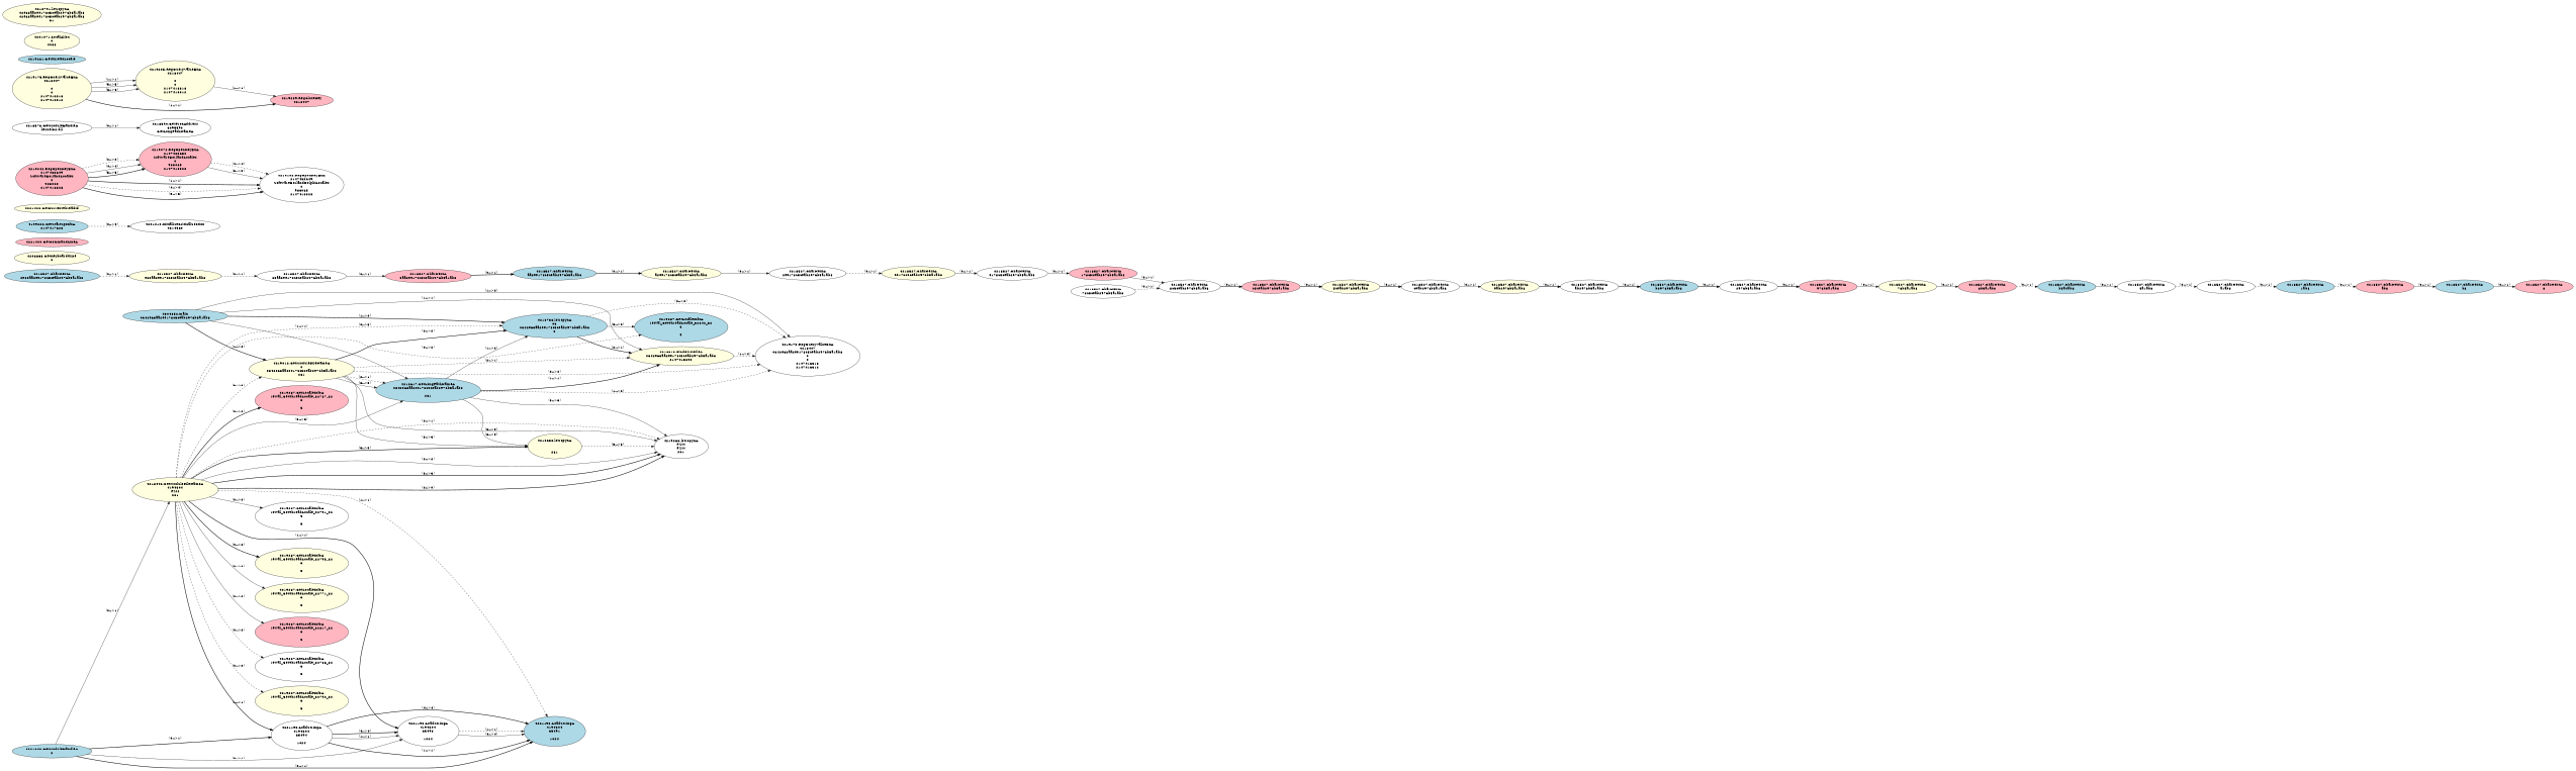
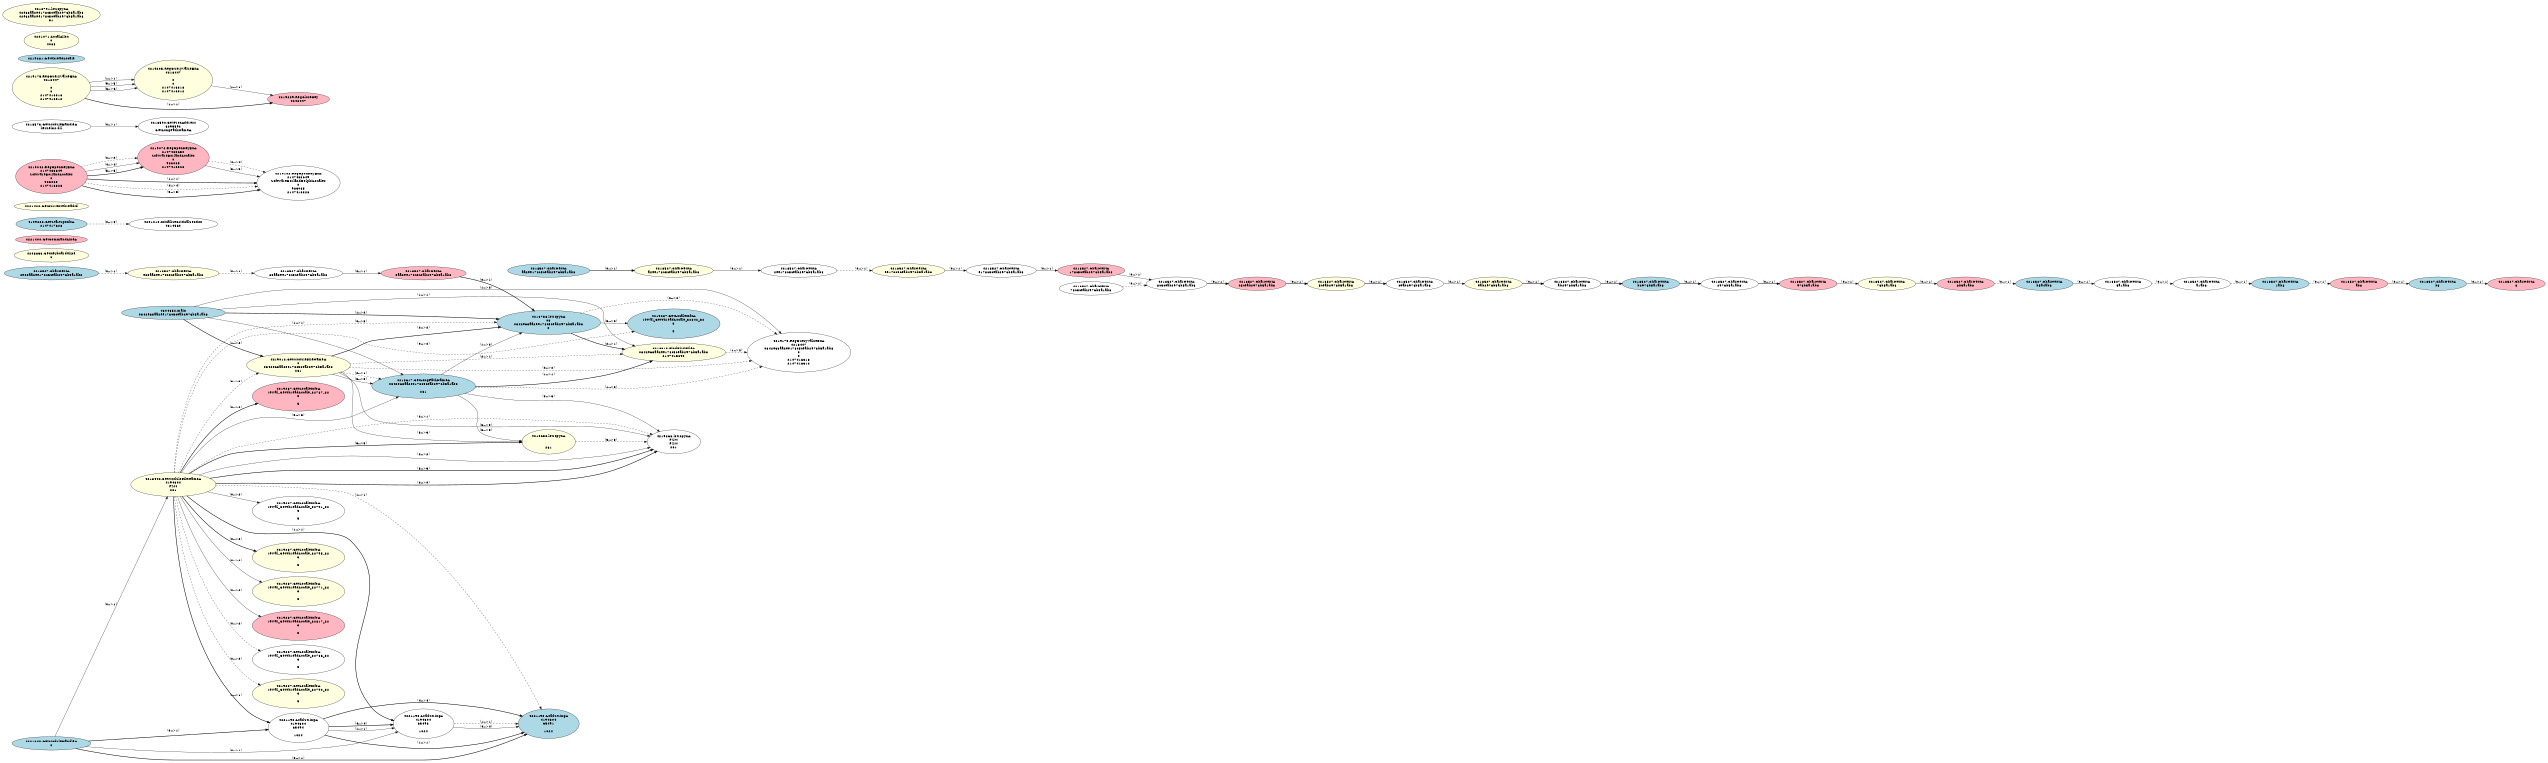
  digraph {
    fontname="DejaVu Serif"
    rankdir=LR
    node [fillcolor=white fontname="DejaVu Serif" style=filled]
    edge [fontname="DejaVu Serif" style=solid]
    n1 [fillcolor=lightblue label="4304852.main\n0342e63aa2ee178c5ceab2976b5a1ab8"]
    n2 [fillcolor=lightyellow label="4219012.GetModuleFileNameA\n0\n0342e63aa2ee178c5ceab2976b5a1ab8\n261"]
    n3 [fillcolor=lightblue label="4218617.GetLongPathNameA\n0342e63aa2ee178c5ceab2976b5a1ab8\n\n261"]
    n4 [fillcolor=lightblue label="4218738.lstrcpynA\n03\n0342e63aa2ee178c5ceab2976b5a1ab8\n3"]
    n5 [fillcolor=lightyellow label="4218810.FindFirstFileA\n0342e63aa2ee178c5ceab2976b5a1ab8\n2147415690"]
    n6 [label="4219175.RegQueryValueExA\n4218447\n0342e63aa2ee178c5ceab2976b5a1ab8\n0\n0\n2147416318\n2147416312"]
    n7 [fillcolor=lightyellow label="4218638.lstrcpynA\n\n\n261"]
    n8 [label="4219268.lstrcpynA\nPZM\nPZM\n261"]
    n9 [fillcolor=lightblue label="4219287.GetLocaleInfoA\nretval_GetThreadLocale_32842_32\n3\n\n5"]
    n10 [fillcolor=lightblue label="4221640.GetModuleHandleA\n0"]
    n11 [fillcolor=lightyellow label="4218442.GetModuleFileNameA\n4194304\nPZM\n261"]
    n12 [label="4221193.LoadStringA\n4194304\n65494\n\n1024"]
    n13 [label="4221193.LoadStringA\n4194304\n65493\n\n1024"]
    n14 [fillcolor=lightblue label="4221193.LoadStringA\n4194304\n65491\n\n1024"]
    n15 [fillcolor=lightyellow label="4219287.GetLocaleInfoA\nretval_GetThreadLocale_32795_32\n3\n\n5"]
    n16 [fillcolor=lightyellow label="4219287.GetLocaleInfoA\nretval_GetThreadLocale_32771_32\n3\n\n5"]
    n17 [fillcolor=lightpink label="4219287.GetLocaleInfoA\nretval_GetThreadLocale_32817_32\n3\n\n5"]
    n18 [label="4219287.GetLocaleInfoA\nretval_GetThreadLocale_32786_32\n3\n\n5"]
    n19 [fillcolor=lightyellow label="4219287.GetLocaleInfoA\nretval_GetThreadLocale_32792_32\n3\n\n5"]
    n20 [fillcolor=lightpink label="4219287.GetLocaleInfoA\nretval_GetThreadLocale_32787_32\n3\n\n5"]
    n21 [label="4219287.GetLocaleInfoA\nretval_GetThreadLocale_32791_32\n3\n\n5"]
    n22 [fillcolor=lightyellow label="4208833.GetKeyboardType\n0"]
    n23 [fillcolor=lightpink label="4221400.GetCommandLineA\n"]
    n24 [fillcolor=lightblue label="4199222.GetStartupInfoA\n2147417628"]
    n25 [label="4201010.InitializeCriticalSection\n4314560"]
    n26 [fillcolor=lightyellow label="4221420.GetCurrentThreadId\n"]
    n27 [fillcolor=lightpink label="4219042.RegOpenKeyExA\n2147483649\nSoftware\Borland\Locales\n0\n983065\n2147416328"]
    n28 [fillcolor=lightpink label="4219072.RegOpenKeyExA\n2147483650\nSoftware\Borland\Locales\n0\n983065\n2147416328"]
    n29 [label="4219102.RegOpenKeyExA\n2147483649\nSoftware\Borland\Delphi\Locales\n0\n983065\n2147416328"]
    n30 [label="4218573.GetModuleHandleA\nkernel32.dll"]
    n31 [label="4218590.GetProcAddress\n6295592\nGetLongPathNameA"]
    n32 [fillcolor=lightyellow label="4219175.RegQueryValueExA\n4218447\n\n0\n0\n2147416318\n2147416312"]
    n33 [fillcolor=lightyellow label="4219205.RegQueryValueExA\n4218447\n\n0\n0\n2147416318\n2147416312"]
-   n34 [fillcolor=lightpink label="4219239.RegCloseKey\n4218447"]
+   n34 [fillcolor=lightpink label="4219239.RegCloseKey\n4248447"]
    n35 [fillcolor=lightblue label="4219281.GetThreadLocale\n"]
    n36 [fillcolor=lightyellow label="4201071.LocalAlloc\n0\n4088"]
    n37 [fillcolor=lightblue label="4218527.CharNextA\n2e63aa2ee178c5ceab2976b5a1ab8"]
    n38 [fillcolor=lightyellow label="4218527.CharNextA\ne63aa2ee178c5ceab2976b5a1ab8"]
    n39 [label="4218527.CharNextA\n63aa2ee178c5ceab2976b5a1ab8"]
    n40 [fillcolor=lightpink label="4218527.CharNextA\n3aa2ee178c5ceab2976b5a1ab8"]
    n41 [fillcolor=lightblue label="4218527.CharNextA\naa2ee178c5ceab2976b5a1ab8"]
    n42 [fillcolor=lightyellow label="4218527.CharNextA\na2ee178c5ceab2976b5a1ab8"]
    n43 [label="4218527.CharNextA\n2ee178c5ceab2976b5a1ab8"]
    n44 [fillcolor=lightyellow label="4218527.CharNextA\nee178c5ceab2976b5a1ab8"]
    n45 [label="4218527.CharNextA\ne178c5ceab2976b5a1ab8"]
    n46 [fillcolor=lightpink label="4218527.CharNextA\n178c5ceab2976b5a1ab8"]
    n47 [label="4218527.CharNextA\n8c5ceab2976b5a1ab8"]
    n48 [label="4218527.CharNextA\n78c5ceab2976b5a1ab8"]
    n49 [fillcolor=lightpink label="4218527.CharNextA\nc5ceab2976b5a1ab8"]
    n50 [fillcolor=lightyellow label="4218527.CharNextA\n5ceab2976b5a1ab8"]
    n51 [label="4218527.CharNextA\nceab2976b5a1ab8"]
    n52 [fillcolor=lightyellow label="4218527.CharNextA\neab2976b5a1ab8"]
    n53 [label="4218527.CharNextA\nab2976b5a1ab8"]
    n54 [fillcolor=lightblue label="4218527.CharNextA\nb2976b5a1ab8"]
    n55 [label="4218527.CharNextA\n2976b5a1ab8"]
    n56 [fillcolor=lightpink label="4218527.CharNextA\n976b5a1ab8"]
    n57 [fillcolor=lightyellow label="4218527.CharNextA\n76b5a1ab8"]
    n58 [fillcolor=lightpink label="4218527.CharNextA\n6b5a1ab8"]
    n59 [fillcolor=lightblue label="4218527.CharNextA\nb5a4ab8"]
    n60 [label="4218527.CharNextA\n5a1ab8"]
    n61 [label="4218527.CharNextA\na1ab8"]
    n62 [fillcolor=lightblue label="4218527.CharNextA\n1ab8"]
    n63 [fillcolor=lightpink label="4218527.CharNextA\nab8"]
    n64 [fillcolor=lightblue label="4218527.CharNextA\nb8"]
    n65 [fillcolor=lightpink label="4218527.CharNextA\n8"]
    n66 [fillcolor=lightyellow label="4218791.lstrcpynA\n42e63aa2ee178c5ceab2976b5a1ab8\n42e63aa2ee178c5ceab2976b5a1ab8\n31"]
    n1 -> n2 [label="(1-->2)" style=bold]
    n1 -> n3 [label="(1-->1)"]
    n1 -> n4 [label="(1-->2)" style=bold]
    n1 -> n5 [label="(1-->1)"]
    n1 -> n6 [label="(1-->2)"]
    n2 -> n3 [label="(2-->1)" style=dashed]
    n2 -> n3 [label="(3-->3)"]
    n2 -> n4 [label="(2-->2)" style=bold]
    n2 -> n5 [label="(2-->1)" style=dashed]
    n2 -> n6 [label="(2-->2)" style=dashed]
    n2 -> n7 [label="(3-->3)"]
    n2 -> n8 [label="(3-->3)"]
    n3 -> n4 [label="(1-->2)"]
    n3 -> n5 [label="(1-->1)" style=bold]
    n3 -> n6 [label="(1-->2)" style=dashed]
    n3 -> n7 [label="(3-->3)"]
    n3 -> n8 [label="(3-->3)"]
    n4 -> n5 [label="(2-->1)" style=bold]
    n4 -> n6 [label="(2-->2)" style=dashed]
    n4 -> n9 [label="(3-->2)"]
    n5 -> n6 [label="(1-->2)" style=dashed]
    n7 -> n8 [label="(3-->3)" style=dashed]
    n10 -> n11 [label="(0-->1)"]
    n10 -> n12 [label="(0-->1)" style=bold]
    n10 -> n13 [label="(0-->1)"]
    n10 -> n14 [label="(0-->1)" style=bold]
    n11 -> n2 [label="(3-->3)" style=dashed]
    n11 -> n3 [label="(3-->3)"]
    n11 -> n4 [label="(0-->3)" style=dashed]
    n11 -> n7 [label="(3-->3)" style=bold]
    n11 -> n8 [label="(2-->1)" style=dashed]
    n11 -> n8 [label="(2-->2)"]
    n11 -> n8 [label="(3-->3)" style=bold]
    n11 -> n8 [label="(2-->0)" style=bold]
    n11 -> n9 [label="(0-->2)" style=dashed]
    n11 -> n12 [label="(1-->1)" style=bold]
    n11 -> n13 [label="(1-->1)" style=bold]
    n11 -> n14 [label="(1-->1)" style=dashed]
    n11 -> n15 [label="(0-->2)" style=bold]
    n11 -> n16 [label="(0-->2)"]
    n11 -> n17 [label="(0-->2)"]
    n11 -> n18 [label="(0-->2)" style=dashed]
    n11 -> n19 [label="(0-->2)" style=dashed]
    n11 -> n20 [label="(0-->2)" style=bold]
    n11 -> n21 [label="(0-->2)"]
    n12 -> n13 [label="(1-->1)"]
    n12 -> n13 [label="(4-->4)" style=bold]
    n12 -> n14 [label="(1-->1)" style=bold]
    n12 -> n14 [label="(4-->4)" style=bold]
    n13 -> n14 [label="(1-->1)" style=dashed]
    n13 -> n14 [label="(4-->4)"]
    n24 -> n25 [label="(0-->0)" style=dashed]
    n27 -> n28 [label="(2-->2)" style=dashed]
    n27 -> n28 [label="(4-->4)"]
    n27 -> n28 [label="(5-->5)" style=bold]
    n27 -> n29 [label="(1-->1)" style=bold]
    n27 -> n29 [label="(4-->4)" style=dashed]
    n27 -> n29 [label="(5-->5)" style=bold]
    n28 -> n29 [label="(4-->4)" style=dashed]
    n28 -> n29 [label="(5-->5)"]
    n30 -> n31 [label="(0-->1)"]
    n32 -> n33 [label="(1-->1)"]
    n32 -> n33 [label="(5-->5)"]
    n32 -> n33 [label="(6-->6)"]
    n32 -> n34 [label="(1-->1)" style=bold]
    n33 -> n34 [label="(1-->1)"]
    n37 -> n38 [label="(0-->1)" style=dashed]
    n38 -> n39 [label="(0-->1)" style=dashed]
    n39 -> n40 [label="(0-->1)"]
-   n40 -> n41 [label="(0-->1)" style=bold]
+   n40 -> n4 [label="(0-->1)" style=bold]
    n41 -> n42 [label="(0-->1)" style=bold]
    n42 -> n43 [label="(0-->1)"]
    n43 -> n44 [label="(0-->1)" style=dashed]
    n44 -> n45 [label="(0-->1)"]
    n45 -> n46 [label="(0-->1)"]
    n46 -> n47 [label="(0-->1)"]
    n47 -> n49 [label="(0-->1)" style=bold]
    n48 -> n47 [label="(0-->1)" style=dashed]
    n49 -> n50 [label="(0-->1)" style=bold]
    n50 -> n51 [label="(0-->1)" style=bold]
    n51 -> n52 [label="(0-->1)"]
    n52 -> n53 [label="(0-->1)" style=bold]
    n53 -> n54 [label="(0-->1)" style=bold]
    n54 -> n55 [label="(0-->1)" style=bold]
    n55 -> n56 [label="(0-->1)" style=bold]
    n56 -> n57 [label="(0-->1)"]
    n57 -> n58 [label="(0-->1)"]
    n58 -> n59 [label="(0-->1)" style=dashed]
    n59 -> n60 [label="(0-->1)"]
    n60 -> n61 [label="(0-->1)" style=dashed]
    n61 -> n62 [label="(0-->1)" style=dashed]
    n62 -> n63 [label="(0-->1)" style=dashed]
    n63 -> n64 [label="(0-->1)"]
    n64 -> n65 [label="(0-->1)"]
  }
